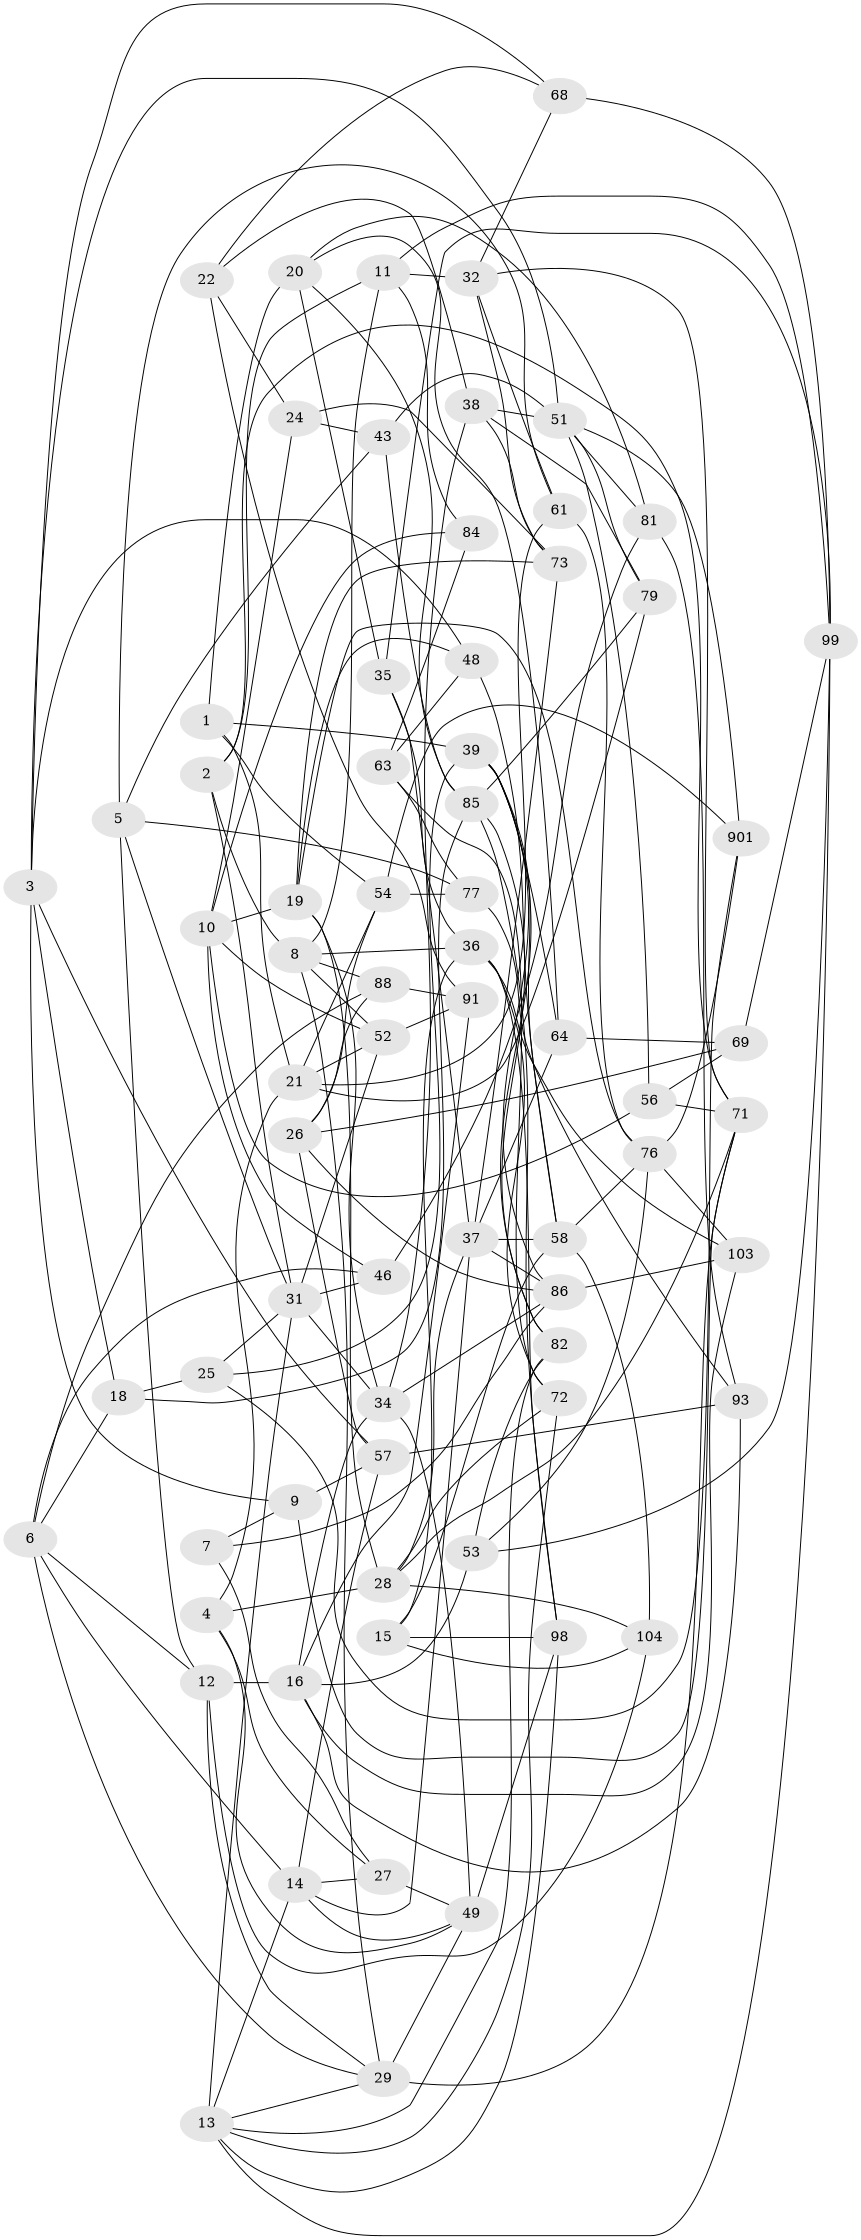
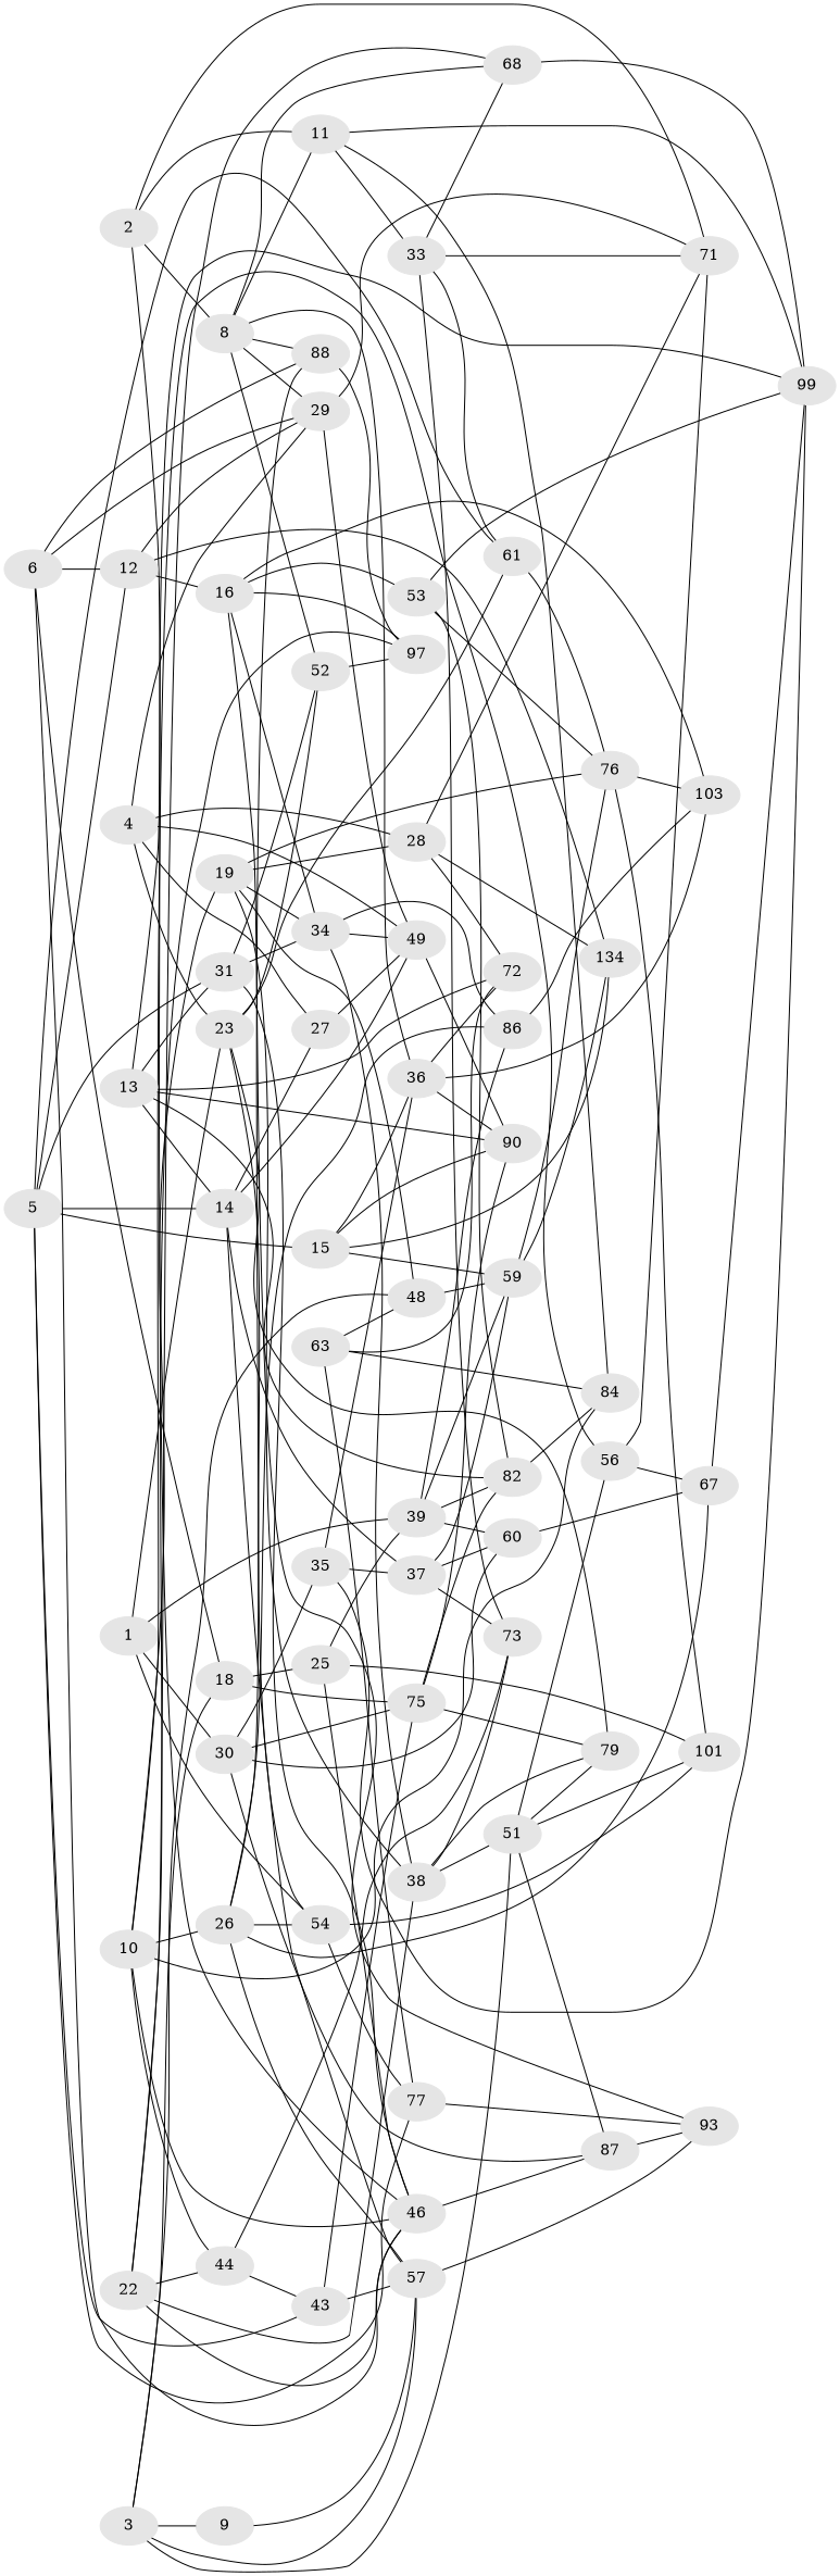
  graph {
    fontname="DejaVu Serif"
    rankdir=LR
    node [color=gray90 fontname="DejaVu Serif" style=filled]
    edge [fontname="DejaVu Serif"]
-   20 [super="+66"]
-   75 [super="+80" label=85]
+   20 [super="+66" label=30]
+   75 [super="+80"]
    35
-   60 [label=64]
-   87 [label=81]
+   60
+   87
    1
-   21 [super="+50"]
+   21 [super="+50" label=23]
    39 [super="+83"]
    54 [super="+110"]
    52 [super="+89"]
    61
    79
    86 [super="+107"]
    82 [super="+109"]
-   58 [super="+70"]
+   58 [super="+70" label=59]
    77
-   101 [label=901]
+   101
    8 [super="+97"]
    11 [super="+63"]
    29 [super="+45"]
    88
    36 [super="+44"]
    2
    31 [super="+96"]
    71 [super="+81"]
    84
-   33 [super="+102" label=32]
+   33 [super="+102"]
    99 [super="+108"]
    46 [super="+62"]
    34 [super="+105"]
    3 [super="+47"]
    9
    18
    48
    51 [super="+74"]
    57 [super="+100"]
    68
    25
    56
    93
    4 [super="+94"]
    27
    28 [super="+59"]
    49 [super="+106"]
-   104
+   104 [label=134]
    72
    37 [super="+55"]
-   90 [super="+92" label=98]
-   91
+   90 [super="+92"]
+   91 [label=97]
    5 [super="+95"]
    12 [super="+67"]
    15 [super="+65"]
    43
    16 [super="+17"]
    76 [super="+78"]
    6 [super="+85"]
    14 [super="+98"]
-   7
    103
    10 [super="+40"]
    19 [super="+41"]
-   24
+   24 [label=44]
    38 [super="+64"]
    73
-   69
+   69 [label=67]
    53
    13 [super="+30"]
    22 [super="+32"]
    n69 [label=63]
    26 [super="+42"]
    20 -- 75
    20 -- 35
    20 -- 60
    20 -- 87
    75 -- 79
    75 -- 82
    75 -- 90
    35 -- 36
    35 -- 99
    35 -- 37
    60 -- 69
    87 -- 93
    1 -- 20
    1 -- 21
    1 -- 39
    1 -- 54
    21 -- 54
    21 -- 52
    21 -- 61
    21 -- 79
    39 -- 60
    39 -- 86
    39 -- 82
    39 -- 58
    54 -- 77
    54 -- 101
    52 -- 91
    61 -- 76
    86 -- 103
+   82 -- 84
    58 -- 104
    58 -- 76
    77 -- 93
    8 -- 52
    8 -- 11
    8 -- 29
    8 -- 88
    8 -- 36
    11 -- 84
    11 -- 33 [weight=2]
    11 -- 99
    29 -- 71
    29 -- 49
    88 -- 91
    36 -- 72
    36 -- 90
    36 -- 103
    2 -- 8
    2 -- 11
-   2 -- 31
+   2 -- 46
    2 -- 71
    31 -- 52
    31 -- 46
    31 -- 34
    33 -- 61
    33 -- 71
    33 -- 68
    33 -- 73
    46 -- 87
    34 -- 86
    34 -- 49
    34 -- 38
    3 -- 9
    3 -- 18
    3 -- 48
    3 -- 51
    3 -- 57
-   3 -- 68
-   9 -- 71
+   8 -- 68
    9 -- 57
    18 -- 75
    18 -- 25
    48 -- 58
    51 -- 87
    51 -- 79
    51 -- 101
    51 -- 56
    57 -- 93
    68 -- 99
    25 -- 39
    25 -- 101
-   25 -- 31
+   25 -- 46
    56 -- 71
    56 -- 69
    4 -- 21
-   13 -- 29
+   4 -- 29
    4 -- 27
    4 -- 28
    4 -- 49
    27 -- 49
    28 -- 71
    28 -- 104
    28 -- 72
-   28 -- 37
    49 -- 90
    37 -- 60
-   37 -- 86
    37 -- 58
    37 -- 73
    5 -- 61
    5 -- 77
    5 -- 31
    5 -- 12
+   5 -- 15
    5 -- 43
    12 -- 29
    12 -- 104
    12 -- 16
    15 -- 58
    15 -- 36
    15 -- 104
    15 -- 90 [weight=2]
    43 -- 75
-   43 -- 51
+   43 -- 57
    16 -- 34
    16 -- 93
    16 -- 91
    16 -- 103
    16 -- 53
    76 -- 101
    76 -- 103
    6 -- 29
    6 -- 88
    6 -- 46
    6 -- 18
    6 -- 12
-   6 -- 14
+   5 -- 14
    14 -- 57
    14 -- 27
    14 -- 49
    14 -- 37
-   7 -- 86
-   7 -- 9
-   7 -- 27
-   10 -- 52
+   10 -- 26
    10 -- 84
    10 -- 46
    10 -- 56
    10 -- 19
    10 -- 24
    19 -- 34
    19 -- 48
    19 -- 28
    19 -- 76
-   19 -- 73
+   19 -- 38
    24 -- 43
    24 -- 73
    38 -- 79
    38 -- 51
    38 -- 73
    69 -- 99
    53 -- 82
    53 -- 99
    53 -- 76
    13 -- 82
    13 -- 31
    13 -- 99
    13 -- 72
    13 -- 90
    13 -- 14
+   22 -- 46 [weight=2]
    22 -- 68
    22 -- 91
    22 -- 24
    22 -- 38
    n69 -- 77
    n69 -- 84
    n69 -- 48
    n69 -- 72
    26 -- 54 [weight=2]
    26 -- 86
    26 -- 88
    26 -- 57
    26 -- 69
  }
